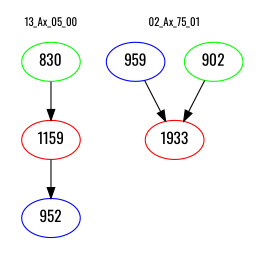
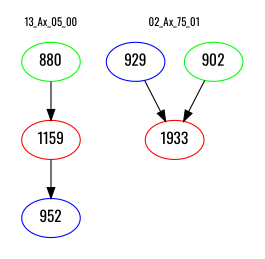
  digraph {
    fontname=Oswald
    node [color=green fontname=Oswald]
    edge [color=black fontname=Oswald]
-   n1 [label=830]
+   n1 [label=880]
    n2 [color=red label=1159]
    n3 [color=blue label=952]
    n4 [label=902]
    n5 [color=red label=1933]
-   n6 [color=blue label=959]
+   n6 [color=blue label=929]
    subgraph cluster_1 {
      color=white
      fontsize=10
      label="13_Ax_05_00"
      n1
      n2
      n3
    }
    subgraph cluster_2 {
      color=white
      fontsize=10
      label="02_Ax_75_01"
      n4
      n5
      n6
    }
    n1 -> n2
    n2 -> n3
    n4 -> n5
    n6 -> n5
  }
